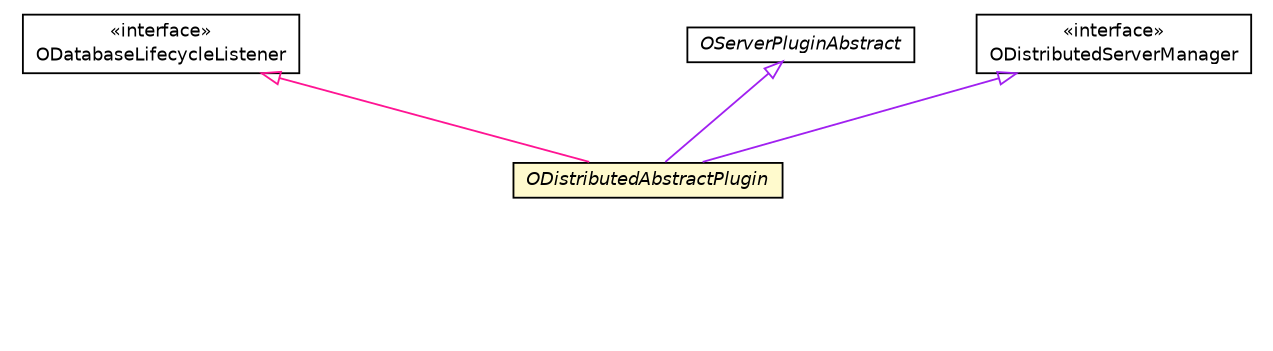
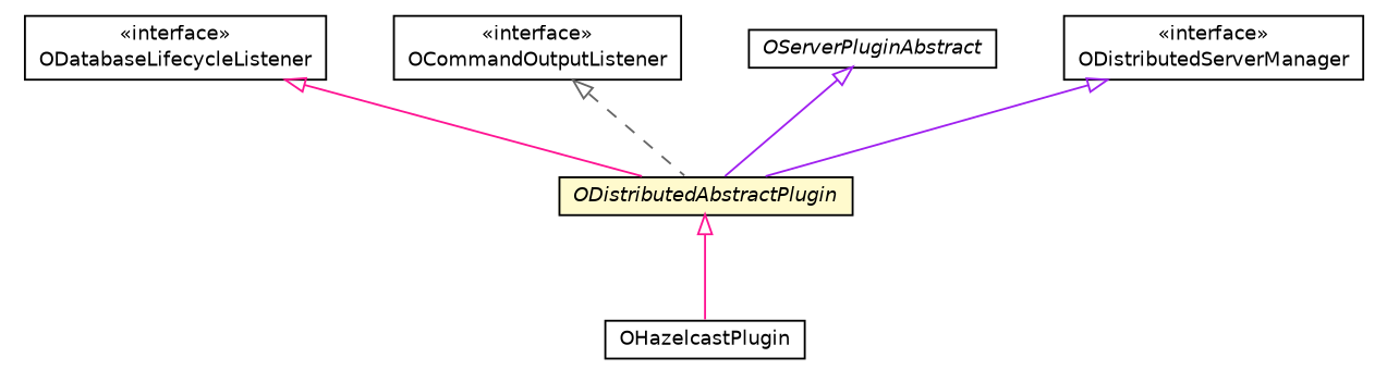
  digraph {
    nodesep=0.25
    ranksep=0.5
    node [fontcolor=black fontname=Helvetica fontsize=10.0 shape=plaintext]
    edge [arrowtail=empty color=deeppink dir=back fontname=Helvetica fontsize=10 headport=p labelfontname=Helvetica labelfontsize=10 tailport=p]
    n1 [label=<<table title="com.orientechnologies.orient.core.db.ODatabaseLifecycleListener" border="0" cellborder="1" cellspacing="0" cellpadding="2" port="p" href="../../../core/db/ODatabaseLifecycleListener.html"> 		<tr><td><table border="0" cellspacing="0" cellpadding="1"> <tr><td align="center" balign="center"> &#171;interface&#187; </td></tr> <tr><td align="center" balign="center"> ODatabaseLifecycleListener </td></tr> 		</table></td></tr> 		</table>>]
    n2 [label=<<table title="com.orientechnologies.orient.server.distributed.impl.ODistributedAbstractPlugin" border="0" cellborder="1" cellspacing="0" cellpadding="2" port="p" bgcolor="lemonChiffon" href="./ODistributedAbstractPlugin.html"> 		<tr><td><table border="0" cellspacing="0" cellpadding="1"> <tr><td align="center" balign="center"><font face="Helvetica-Oblique"> ODistributedAbstractPlugin </font></td></tr> 		</table></td></tr> 		</table>>]
+   n3 [label=<<table title="com.orientechnologies.orient.server.hazelcast.OHazelcastPlugin" border="0" cellborder="1" cellspacing="0" cellpadding="2" port="p" href="../../hazelcast/OHazelcastPlugin.html"> 		<tr><td><table border="0" cellspacing="0" cellpadding="1"> <tr><td align="center" balign="center"> OHazelcastPlugin </td></tr> 		</table></td></tr> 		</table>>]
+   n4 [label=<<table title="com.orientechnologies.orient.core.command.OCommandOutputListener" border="0" cellborder="1" cellspacing="0" cellpadding="2" port="p" href="../../../core/command/OCommandOutputListener.html"> 		<tr><td><table border="0" cellspacing="0" cellpadding="1"> <tr><td align="center" balign="center"> &#171;interface&#187; </td></tr> <tr><td align="center" balign="center"> OCommandOutputListener </td></tr> 		</table></td></tr> 		</table>>]
    n5 [label=<<table title="com.orientechnologies.orient.server.plugin.OServerPluginAbstract" border="0" cellborder="1" cellspacing="0" cellpadding="2" port="p" href="../../plugin/OServerPluginAbstract.html"> 		<tr><td><table border="0" cellspacing="0" cellpadding="1"> <tr><td align="center" balign="center"><font face="Helvetica-Oblique"> OServerPluginAbstract </font></td></tr> 		</table></td></tr> 		</table>>]
    n6 [label=<<table title="com.orientechnologies.orient.server.distributed.ODistributedServerManager" border="0" cellborder="1" cellspacing="0" cellpadding="2" port="p" href="../ODistributedServerManager.html"> 		<tr><td><table border="0" cellspacing="0" cellpadding="1"> <tr><td align="center" balign="center"> &#171;interface&#187; </td></tr> <tr><td align="center" balign="center"> ODistributedServerManager </td></tr> 		</table></td></tr> 		</table>>]
    n1 -> n2 [style=solid]
+   n2 -> n3
+   n4 -> n2 [color=gray40 style=dashed]
    n5 -> n2 [color=purple]
    n6 -> n2 [color=purple style=solid]
  }
